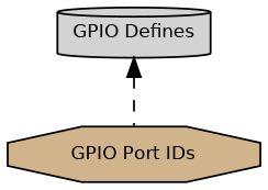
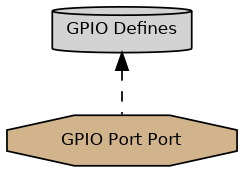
  digraph {
    rankdir=TB
    fontname="DejaVu Sans"
    node [color=black fontname="DejaVu Sans" fontsize=10 style=filled]
-   n1 [fillcolor=tan fontcolor=black height=0.2 label="GPIO Port IDs" shape=octagon width=0.4]
+   n1 [fillcolor=tan fontcolor=black height=0.2 label="GPIO Port Port" shape=octagon width=0.4]
    n2 [fillcolor=lightgrey height=0.2 label="GPIO Defines" shape=cylinder width=0.4]
    n2 -> n1 [dir=back fontname="DejaVu Sans" fontsize=10 labelfontname=Helvetica labelfontsize=10 shape=plaintext style=dashed]
  }
